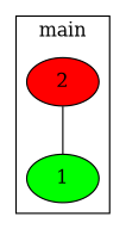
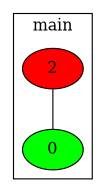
  graph {
    node [style=filled]
    n1 [fillcolor=red label=2]
-   n2 [fillcolor=green label=1]
+   n2 [fillcolor=green label=0]
    subgraph cluster_1 {
      label=main
      n1
      n2
    }
    n1 -- n2
  }
